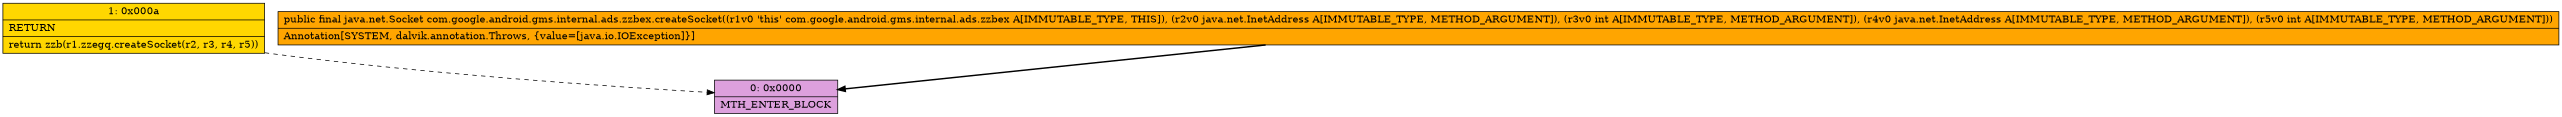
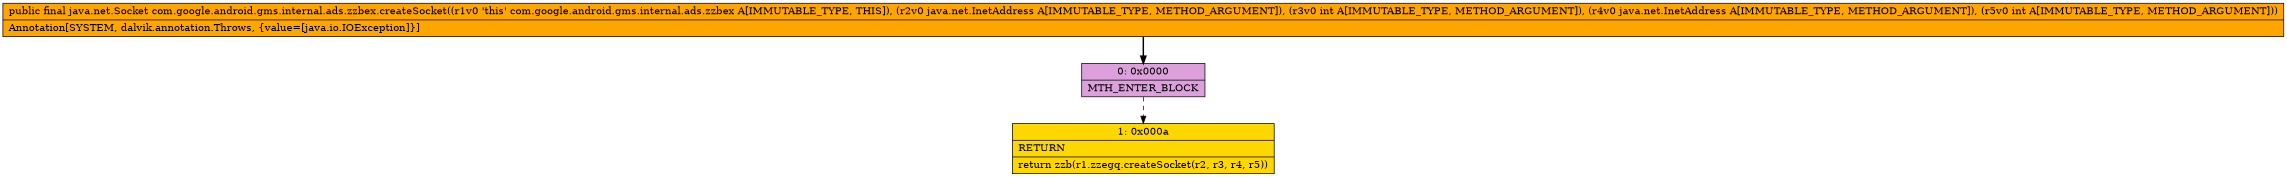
  digraph {
    node [shape=record style=filled]
    n1 [label="{0\:\ 0x0000|MTH_ENTER_BLOCK\l}" fillcolor=plum]
    n2 [label="{1\:\ 0x000a|RETURN\l|return zzb(r1.zzegq.createSocket(r2, r3, r4, r5))\l}" fillcolor=gold]
    n3 [label="{public final java.net.Socket com.google.android.gms.internal.ads.zzbex.createSocket((r1v0 'this' com.google.android.gms.internal.ads.zzbex A[IMMUTABLE_TYPE, THIS]), (r2v0 java.net.InetAddress A[IMMUTABLE_TYPE, METHOD_ARGUMENT]), (r3v0 int A[IMMUTABLE_TYPE, METHOD_ARGUMENT]), (r4v0 java.net.InetAddress A[IMMUTABLE_TYPE, METHOD_ARGUMENT]), (r5v0 int A[IMMUTABLE_TYPE, METHOD_ARGUMENT]))  | Annotation[SYSTEM, dalvik.annotation.Throws, \{value=[java.io.IOException]\}]\l}" fillcolor=orange]
-   n2 -> n1 [style=dashed]
+   n1 -> n2 [style=dashed]
    n3 -> n1 [style=bold]
  }
